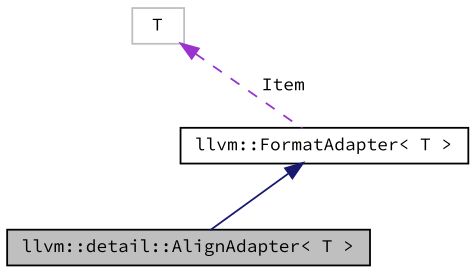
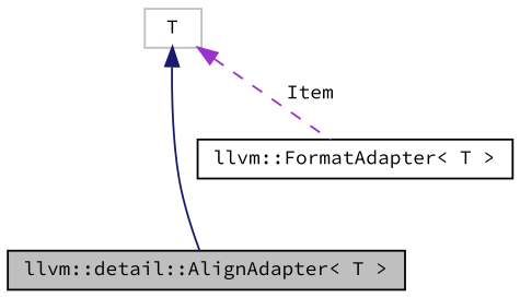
  digraph {
    fontname="Source Code Pro"
    node [color=black fontname="Source Code Pro" fontsize=10 shape=record]
    edge [dir=back fontname="Source Code Pro" fontsize=10 labelfontname=Helvetica labelfontsize=10]
    n1 [fillcolor=grey75 fontcolor=black height=0.2 label="llvm::detail::AlignAdapter\< T \>" style=filled width=0.4]
    n2 [height=0.2 label="llvm::FormatAdapter\< T \>" width=0.4]
    n3 [color=grey75 height=0.2 label=T width=0.4]
-   n2 -> n1 [color=midnightblue style=solid]
+   n3 -> n1 [color=midnightblue style=solid]
    n3 -> n2 [color=darkorchid3 label=" Item" style=dashed]
  }
